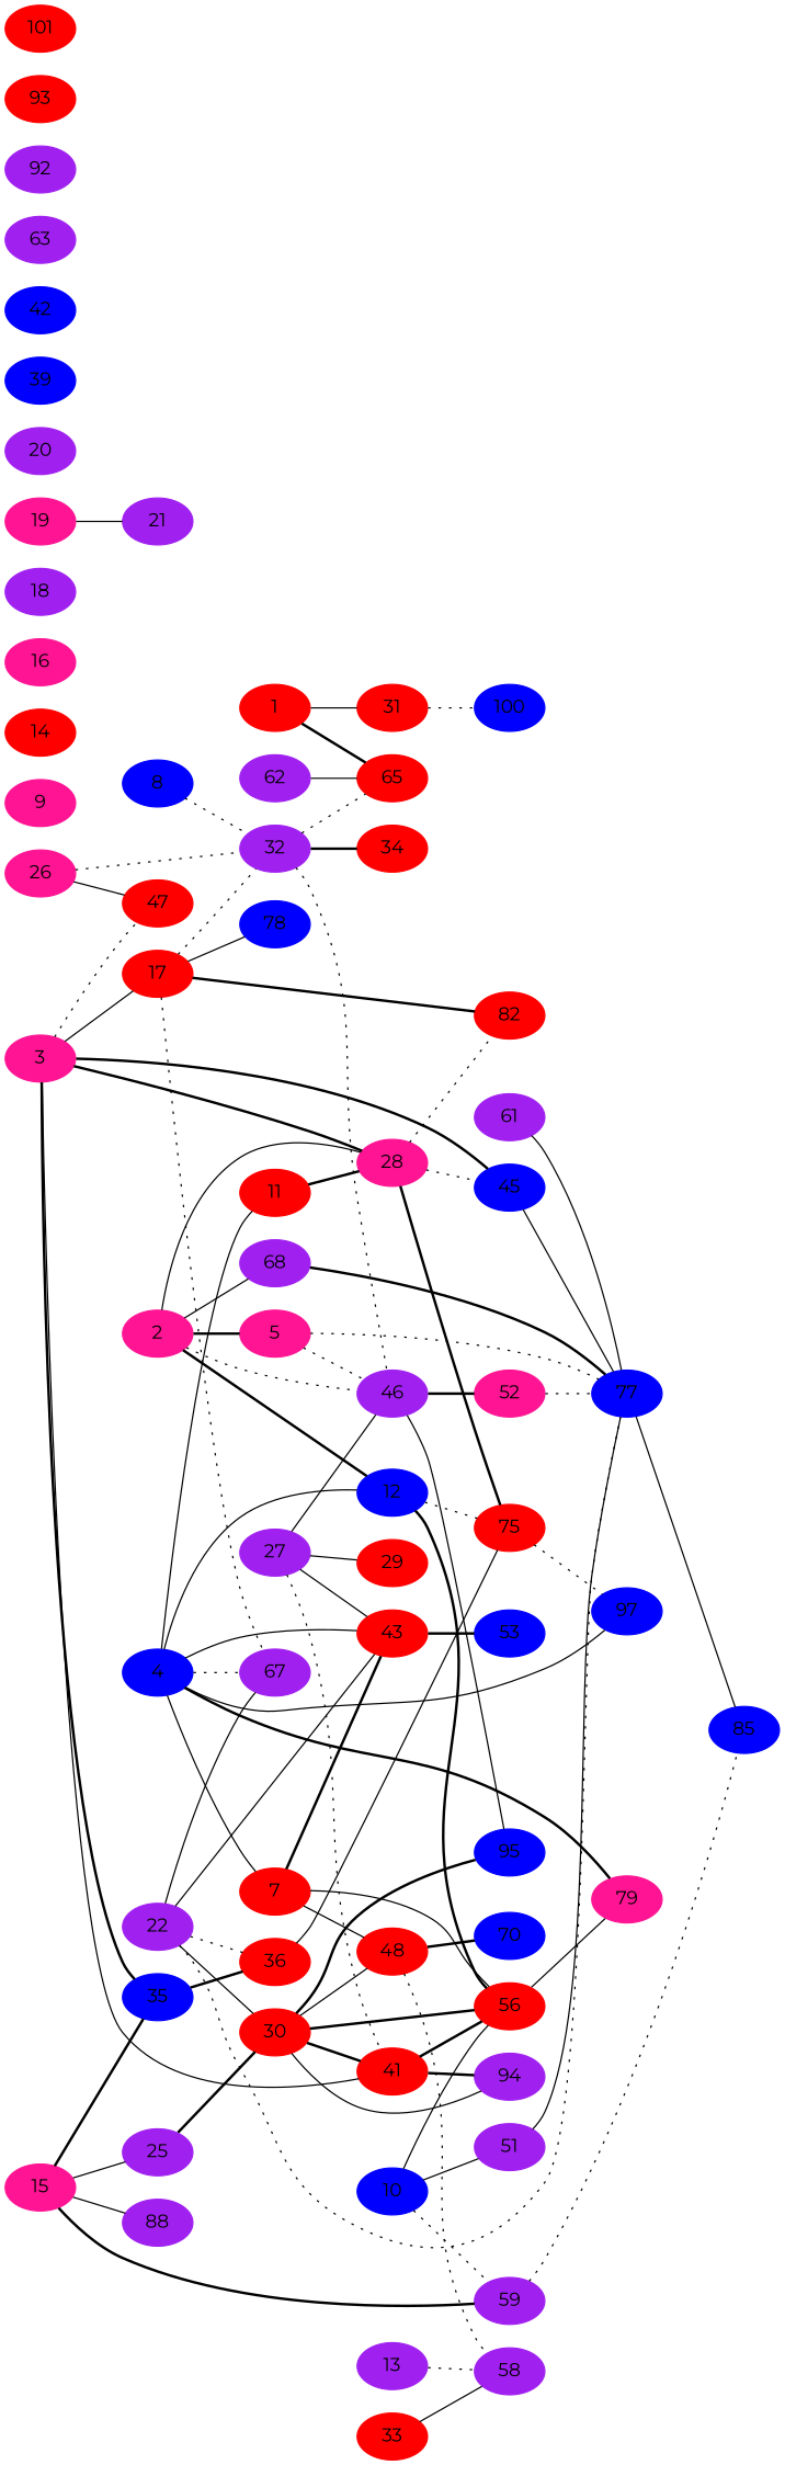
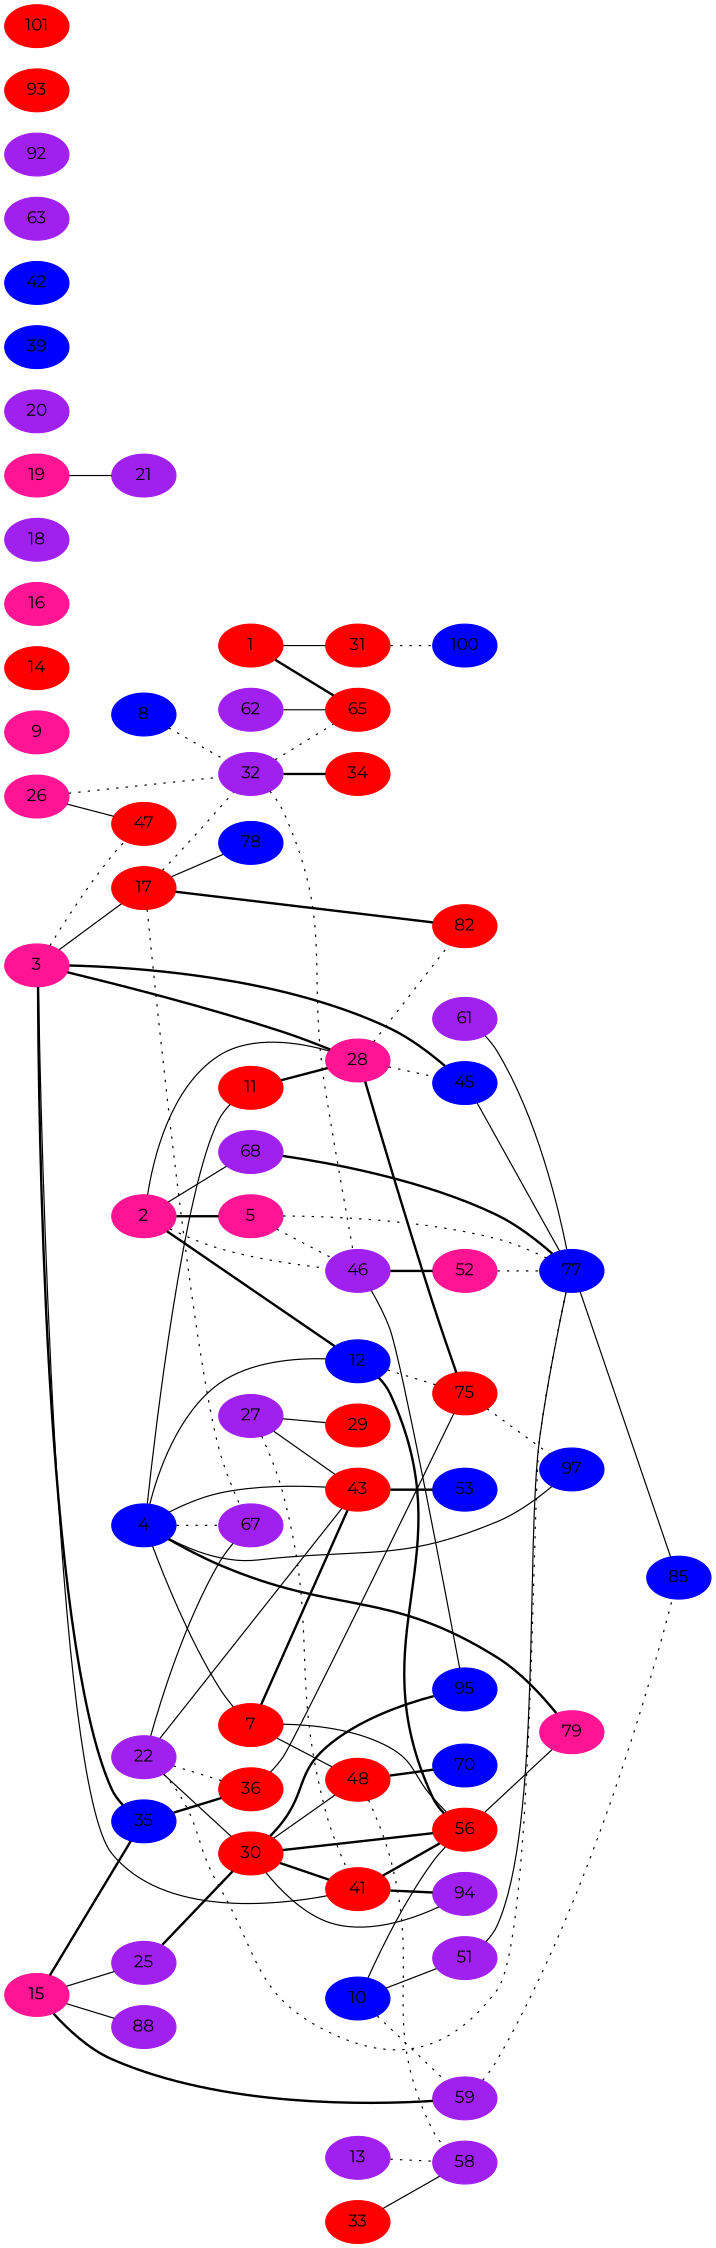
  graph {
    fontname=Montserrat
    rankdir=LR
    node [color=red fontname=Montserrat style=filled]
    edge [fontname=Montserrat style=solid]
    1 [super="+38"]
    31
    65 [super="+74"]
    100 [color=blue]
    2 [color=deeppink super="+60"]
    5 [color=deeppink super="+84"]
    12 [color=blue super="+50"]
    28 [color=deeppink super="+40"]
    46 [color=purple super="+57"]
    68 [color=purple]
    3 [color=deeppink super="+76"]
    17 [super="+24"]
    35 [color=blue super="+73"]
    41 [super="+98"]
    45 [color=blue super="+81"]
    47
    77 [color=blue super="+99"]
    56 [super="+64"]
    75 [super="+83"]
    82
    95 [color=blue]
    52 [color=deeppink super="+86"]
    67 [color=purple super="+90"]
    32 [color=purple super="+87"]
    78 [color=blue]
    36 [super="+49"]
    94 [color=purple]
    4 [color=blue super="+6"]
    7 [super="+23"]
    11
    43 [super="+69"]
    79 [color=deeppink]
    97 [color=blue]
    48 [super="+55"]
    53 [color=blue]
    85 [color=blue]
    58 [color=purple super="+66"]
    70 [color=blue super="+102"]
    34
    8 [color=blue]
    9 [color=deeppink]
    10 [color=blue super="+96"]
    51 [color=purple]
    59 [color=purple]
    13 [color=purple]
    14
    15 [color=deeppink super="+37"]
    25 [color=purple super="+71"]
    88 [color=purple]
    30 [super="+72"]
    16 [color=deeppink super="+89"]
    18 [color=purple]
    21 [color=purple super="+44"]
    19 [color=deeppink]
    20 [color=purple]
    22 [color=purple super="+80"]
    26 [color=deeppink]
    27 [color=purple super="+103"]
    29 [super="+91"]
    33
    39 [color=blue]
    42 [color=blue super="+54"]
    61 [color=purple]
    62 [color=purple]
    63 [color=purple]
    92 [color=purple]
    93
    101
    1 -- 31
    1 -- 65 [style=bold]
    31 -- 100 [style=dotted]
    2 -- 5 [style=bold]
    2 -- 12 [style=bold]
    2 -- 28
    2 -- 46 [style=dotted]
    2 -- 68
    5 -- 46 [style=dotted]
    5 -- 77 [style=dotted]
    12 -- 56 [style=bold]
    12 -- 75 [style=dotted]
    28 -- 45 [style=dotted]
    28 -- 75 [style=bold]
    28 -- 82 [style=dotted]
    46 -- 95
    46 -- 52 [style=bold]
    68 -- 77 [style=bold]
    3 -- 28 [style=bold]
    3 -- 17
    3 -- 35 [style=bold]
    3 -- 41
    3 -- 45 [style=bold]
    3 -- 47 [style=dotted]
    17 -- 82 [style=bold]
    17 -- 67 [style=dotted]
    17 -- 32 [style=dotted]
    17 -- 78
    35 -- 36 [style=bold]
    41 -- 56 [style=bold]
    41 -- 94 [style=bold]
    45 -- 77
    77 -- 85
    56 -- 79
    75 -- 97 [style=dotted]
    52 -- 77 [style=dotted]
    32 -- 65 [style=dotted]
    32 -- 46 [style=dotted]
    32 -- 34 [style=bold]
    36 -- 75
    4 -- 12
    4 -- 67 [style=dotted]
    4 -- 7
    4 -- 11
    4 -- 43
    4 -- 79 [style=bold]
    4 -- 97
    7 -- 56
    7 -- 43 [style=bold]
    7 -- 48
    11 -- 28 [style=bold]
    43 -- 53 [style=bold]
    48 -- 58 [style=dotted]
    48 -- 70 [style=bold]
    8 -- 32 [style=dotted]
    10 -- 56
    10 -- 51
    10 -- 59 [style=dotted]
    51 -- 77 [weight=2]
    59 -- 85 [style=dotted]
    13 -- 58 [style=dotted]
    15 -- 35 [style=bold]
    15 -- 59 [style=bold]
    15 -- 25
    15 -- 88
    25 -- 30 [style=bold]
    30 -- 41 [style=bold]
    30 -- 56 [style=bold]
    30 -- 95 [style=bold]
    30 -- 94
    30 -- 48
    19 -- 21
    22 -- 77 [style=dotted]
    22 -- 67
    22 -- 36 [style=dotted]
    22 -- 43
    22 -- 30
    26 -- 47
    26 -- 32 [style=dotted]
-   27 -- 46
    27 -- 41 [style=dotted]
    27 -- 43
    27 -- 29
    33 -- 58
    61 -- 77
    62 -- 65
  }
